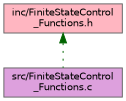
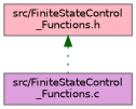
  digraph {
    node [fontname=Helvetica fontsize=10 shape=box style=filled]
-   n1 [color=gray40 fillcolor=lightpink fontcolor=black height=0.2 label="inc/FiniteStateControl\l_Functions.h" width=0.4]
+   n1 [color=gray40 fillcolor=lightpink fontcolor=black height=0.2 label="src/FiniteStateControl\l_Functions.h" width=0.4]
    n2 [color=grey40 fillcolor=plum height=0.2 label="src/FiniteStateControl\l_Functions.c" width=0.4]
    n1 -> n2 [color=darkgreen dir=back fontname=Helvetica fontsize=10 labelfontname=Helvetica labelfontsize=10 style=dotted]
  }
